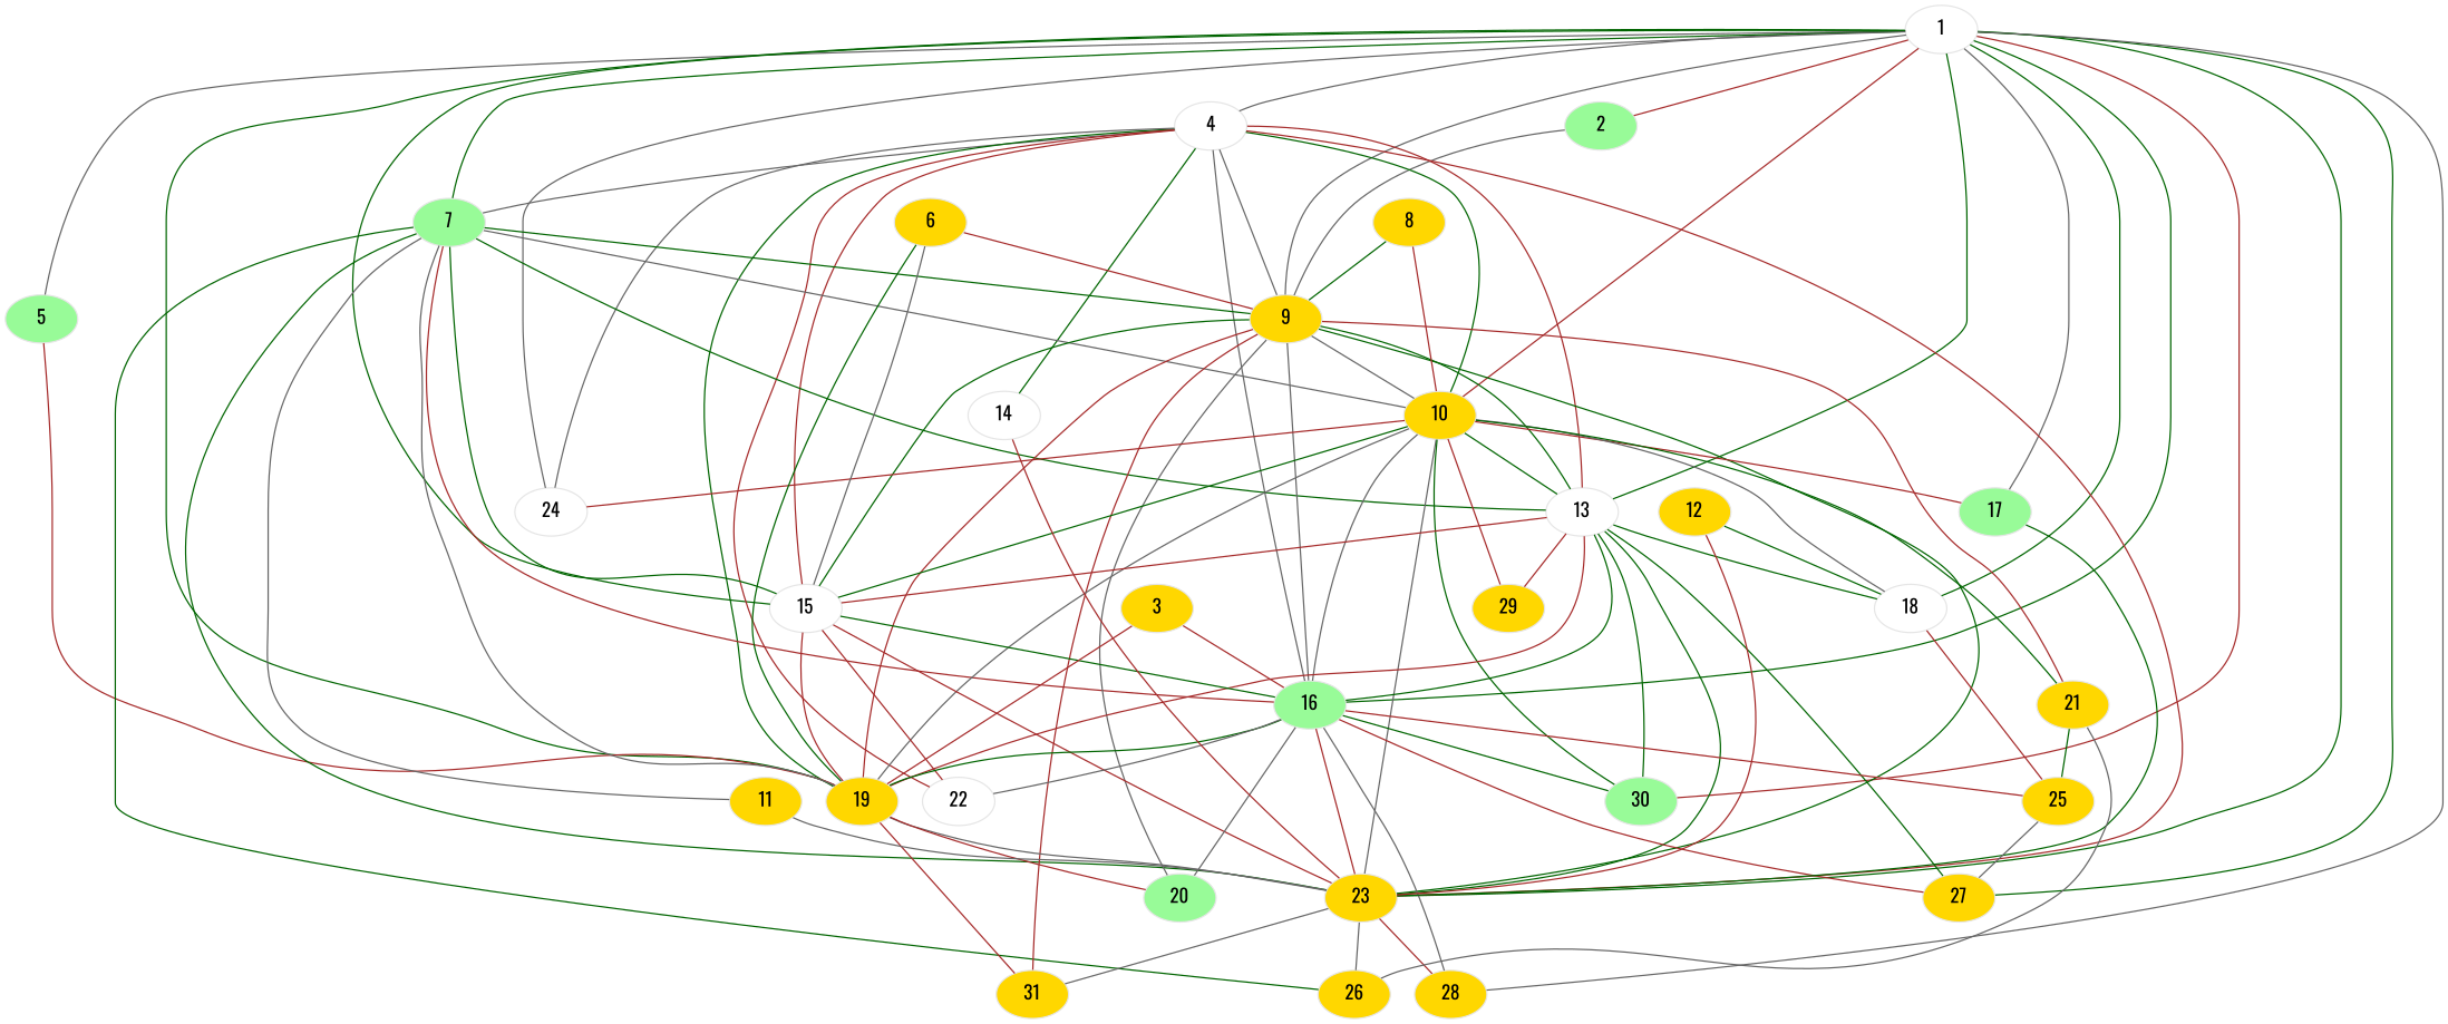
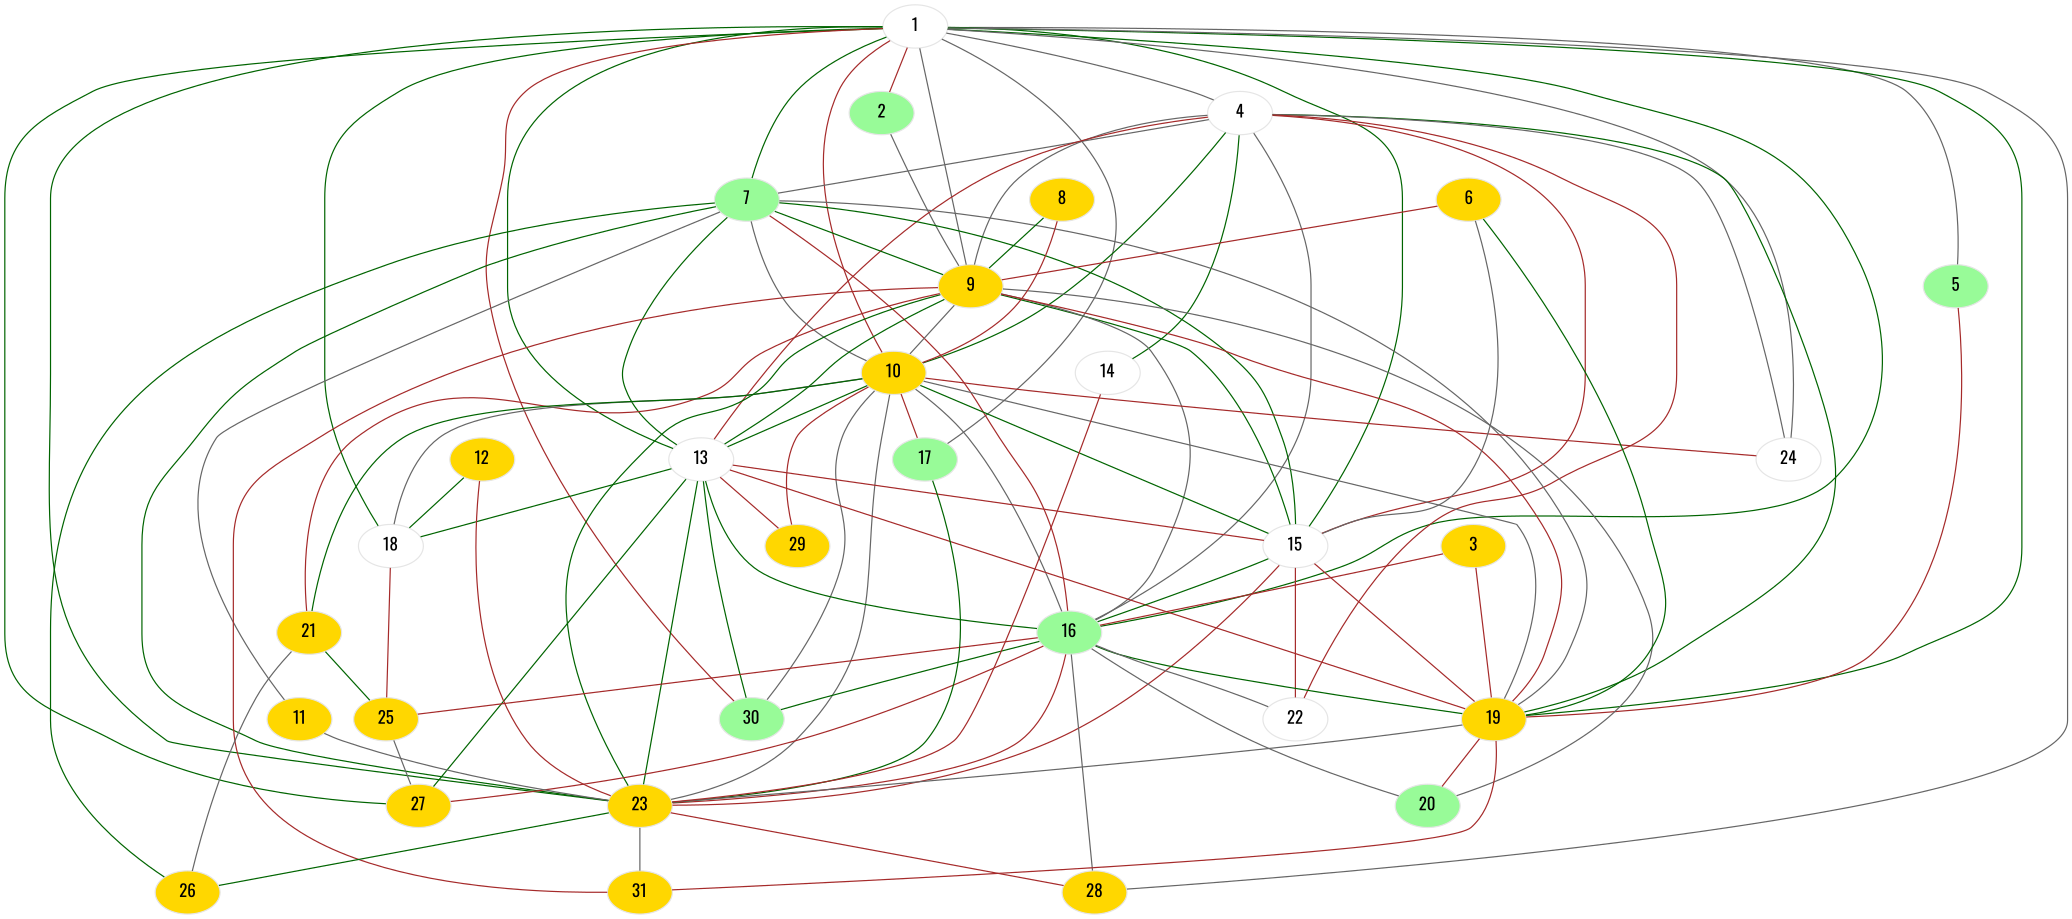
  graph {
    fontname=Oswald
    node [color=gray90 fillcolor=gold fontname=Oswald style=filled]
    edge [color=darkgreen fontname=Oswald weight=1.0]
    1 [fillcolor=white]
    2 [fillcolor=palegreen]
    4 [fillcolor=white]
    5 [fillcolor=palegreen]
    7 [fillcolor=palegreen]
    9
    10
    13 [fillcolor=white]
    15 [fillcolor=white]
    16 [fillcolor=palegreen]
    17 [fillcolor=palegreen]
    18 [fillcolor=white]
    19
    23
    24 [fillcolor=white]
    27
    28
    30 [fillcolor=palegreen]
    14 [fillcolor=white]
    22 [fillcolor=white]
    11
    26
    20 [fillcolor=palegreen]
    21
    31
    29
    25
    3
    6
    8
    12
    1 -- 2 [color=brown]
    1 -- 4 [color=gray40 weight=2.0]
    1 -- 5 [color=gray40]
    1 -- 7
    1 -- 9 [color=gray40]
    1 -- 10 [color=brown]
    1 -- 13
    1 -- 15
    1 -- 16
    1 -- 17 [color=gray40]
    1 -- 18 [weight=2.0]
    1 -- 19
    1 -- 23 [weight=2.0]
    1 -- 24 [color=gray40]
    1 -- 27
    1 -- 28 [color=gray40]
    1 -- 30 [color=brown]
    2 -- 9 [color=gray40]
    4 -- 7 [color=gray40]
    4 -- 9 [color=gray40 weight=2.0]
    4 -- 10 [weight=2.0]
    4 -- 13 [color=brown]
    4 -- 15 [color=brown]
    4 -- 16 [color=gray40]
    4 -- 19
-   4 -- 23 [color=brown]
    4 -- 24 [color=gray40]
    4 -- 14
    4 -- 22 [color=brown]
    5 -- 19 [color=brown]
    7 -- 9
    7 -- 10 [color=gray40 weight=2.0]
    7 -- 13
    7 -- 15
    7 -- 16 [color=brown]
    7 -- 19 [color=gray40]
    7 -- 23
    7 -- 11 [color=gray40]
    7 -- 26
    9 -- 10 [color=gray40 weight=2.0]
    9 -- 13
    9 -- 15
    9 -- 16 [color=gray40]
    9 -- 19 [color=brown]
    9 -- 23
    9 -- 20 [color=gray40]
    9 -- 21 [color=brown]
    9 -- 31 [color=brown]
    10 -- 13 [weight=2.0]
    10 -- 15
    10 -- 16 [color=gray40]
    10 -- 17 [color=brown]
    10 -- 18 [color=gray40]
    10 -- 19 [color=gray40]
    10 -- 23 [color=gray40]
    10 -- 24 [color=brown]
-   10 -- 30
+   10 -- 30 [color=gray40]
    10 -- 21
    10 -- 29 [color=brown weight=2.0]
    13 -- 15 [color=brown weight=2.0]
    13 -- 16
    13 -- 18
    13 -- 19 [color=brown weight=2.0]
    13 -- 23 [weight=2.0]
    13 -- 27
    13 -- 30
    13 -- 29 [color=brown]
    15 -- 16
    15 -- 19 [color=brown]
    15 -- 23 [color=brown]
    15 -- 22 [color=brown]
    16 -- 19 [weight=2.0]
    16 -- 23 [color=brown weight=2.0]
    16 -- 27 [color=brown]
    16 -- 28 [color=gray40]
    16 -- 30
    16 -- 22 [color=gray40]
    16 -- 20 [color=gray40]
    16 -- 25 [color=brown]
    17 -- 23
    18 -- 25 [color=brown]
    19 -- 23 [color=gray40]
    19 -- 20 [color=brown]
    19 -- 31 [color=brown]
    23 -- 28 [color=brown]
-   23 -- 26 [color=gray40]
+   23 -- 26
    23 -- 31 [color=gray40]
    14 -- 23 [color=brown]
    11 -- 23 [color=gray40 weight=2.0]
    21 -- 26 [color=gray40]
    21 -- 25
    25 -- 27 [color=gray40]
    3 -- 16 [color=brown]
    3 -- 19 [color=brown]
    6 -- 9 [color=brown]
    6 -- 15 [color=gray40]
    6 -- 19
    8 -- 9 [weight=2.0]
    8 -- 10 [color=brown]
    12 -- 18
    12 -- 23 [color=brown]
  }
